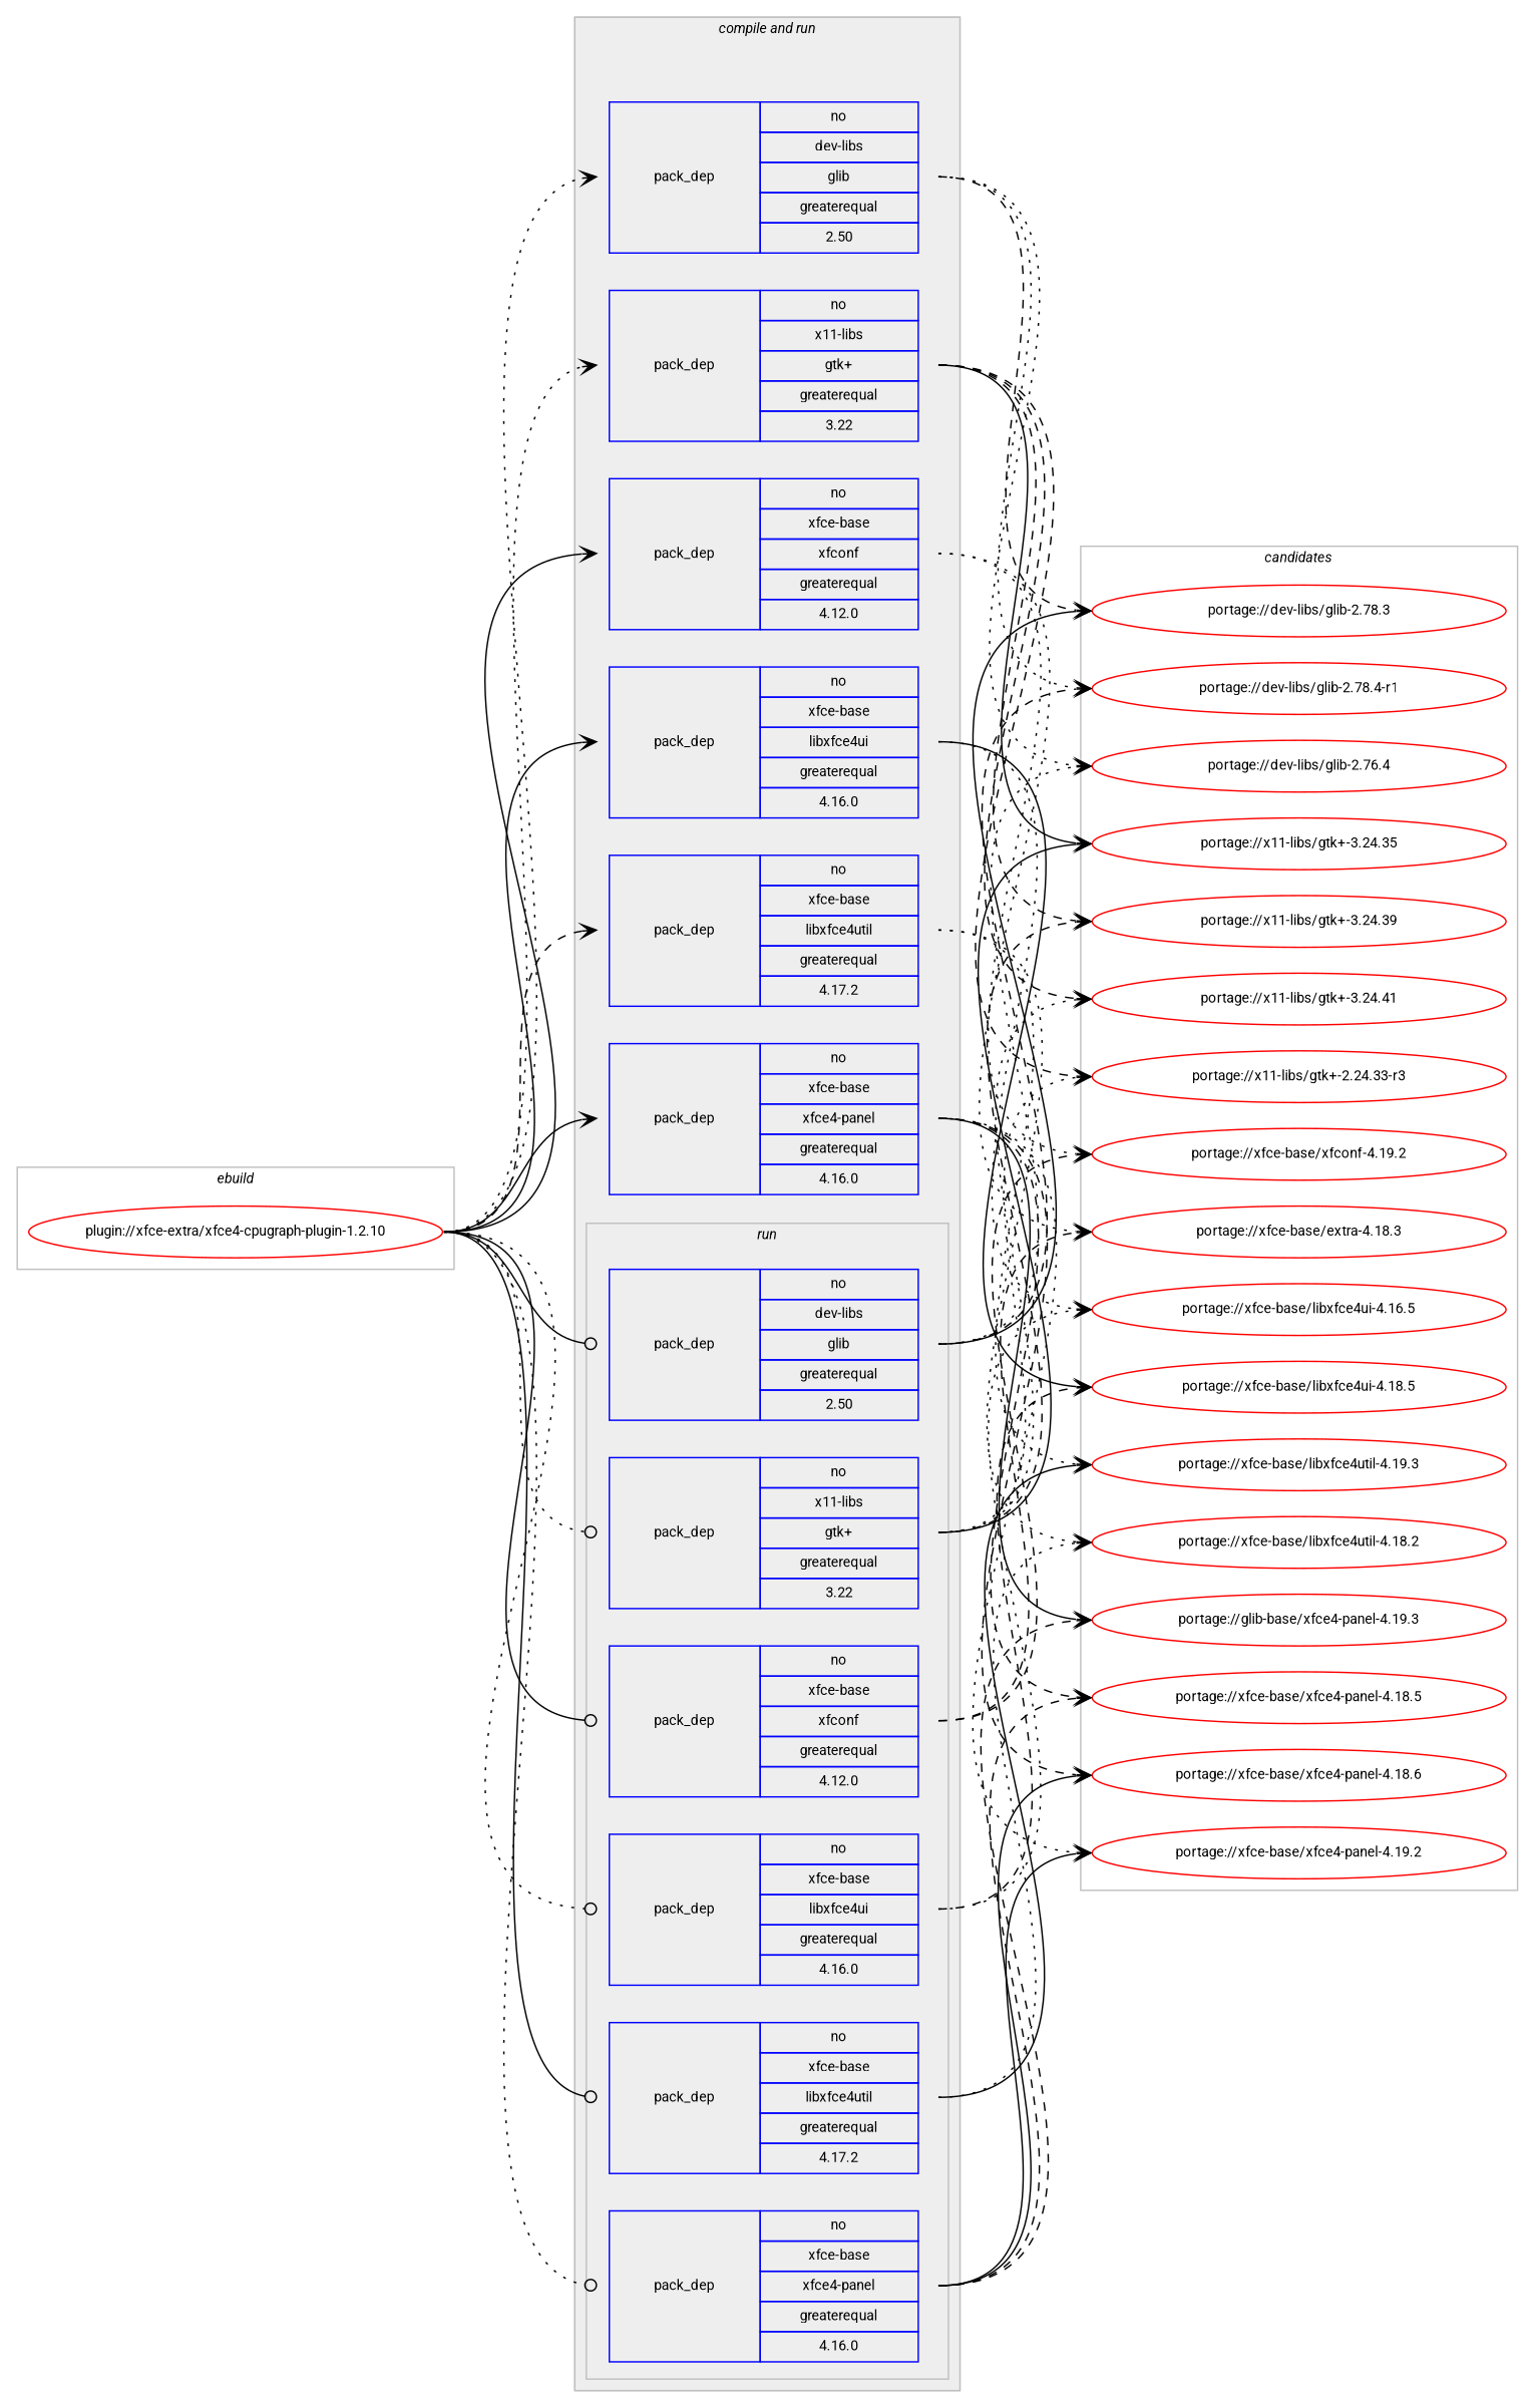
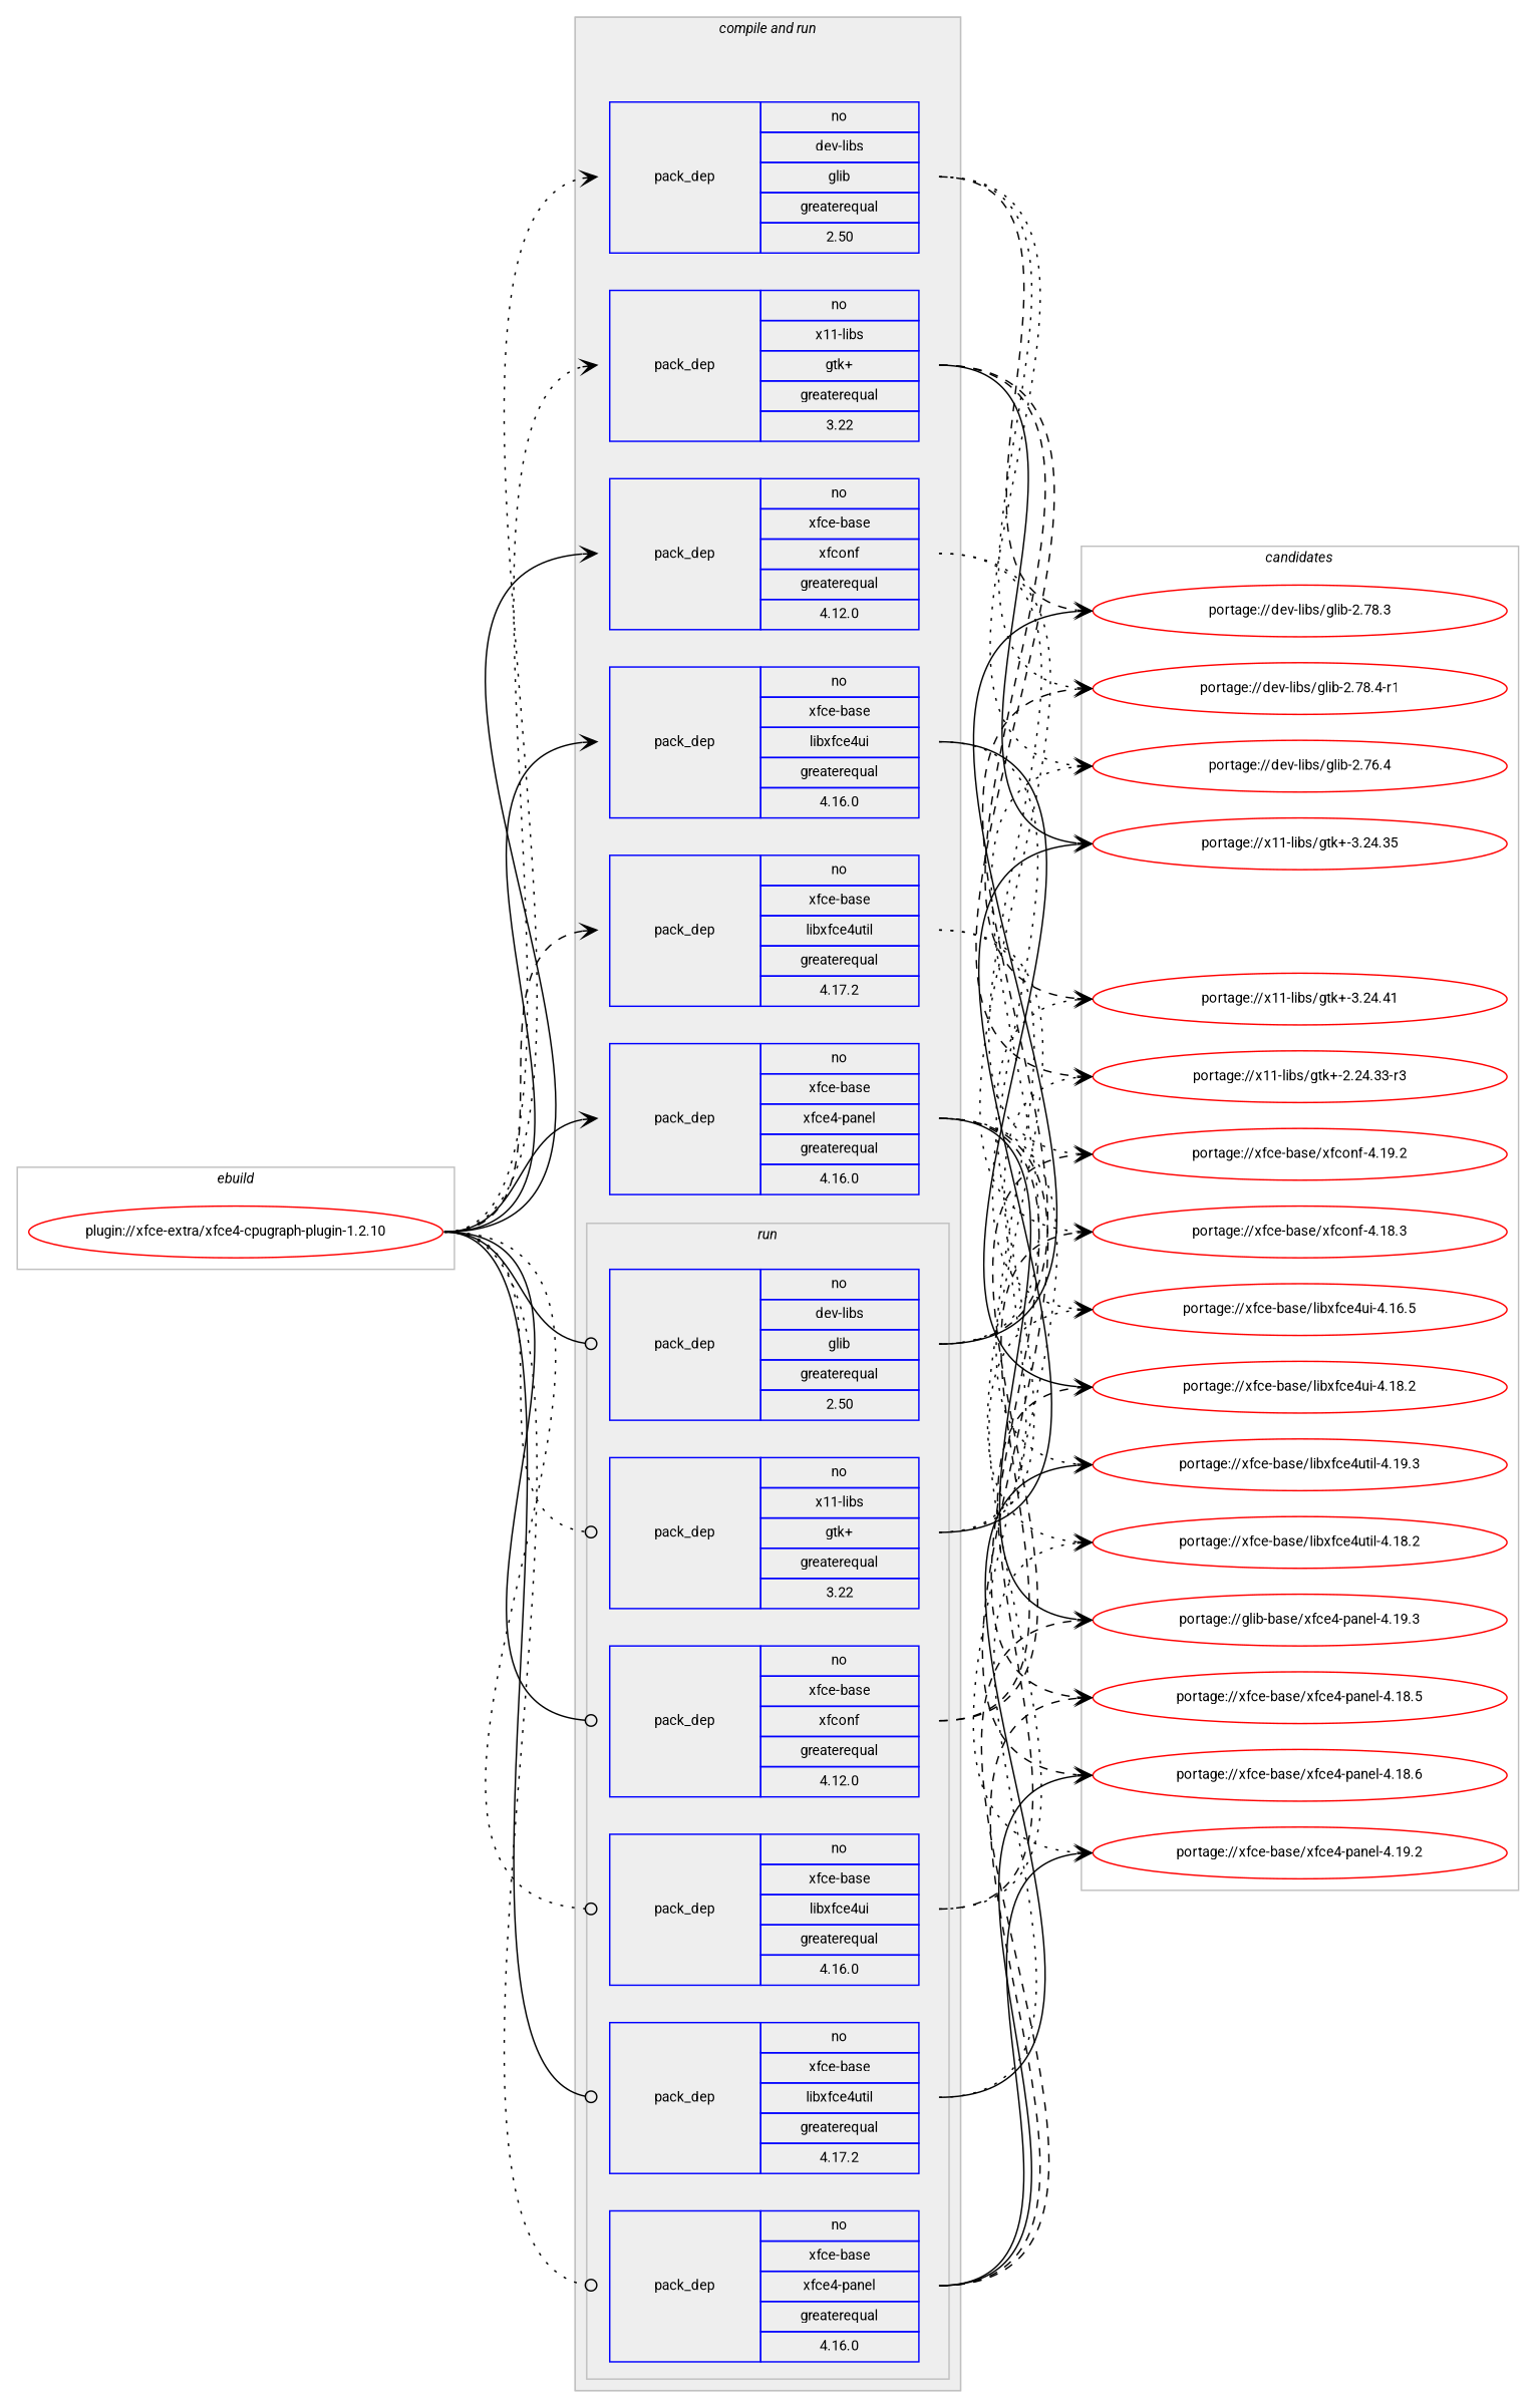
  digraph {
    compound=true
    concentrate=true
    fontname=Roboto
    fontsize=10
    newrank=true
    rankdir=LR
    ranksep=1.5
    node [color=red fontname=Roboto fontsize=10]
    edge [arrowhead=vee fontname=Roboto headport=w style=dotted tailport=e weight=100]
    n1 [label="plugin://xfce-extra/xfce4-cpugraph-plugin-1.2.10" width=4]
    n2 [color=blue label=<<TABLE BORDER="0" CELLBORDER="1" CELLSPACING="0" CELLPADDING="4" WIDTH="220"><TR><TD ROWSPAN="6" CELLPADDING="30">pack_dep</TD></TR><TR><TD WIDTH="110">no</TD></TR><TR><TD>dev-libs</TD></TR><TR><TD>glib</TD></TR><TR><TD>greaterequal</TD></TR><TR><TD>2.50</TD></TR></TABLE>> shape=none]
    n3 [color=blue label=<<TABLE BORDER="0" CELLBORDER="1" CELLSPACING="0" CELLPADDING="4" WIDTH="220"><TR><TD ROWSPAN="6" CELLPADDING="30">pack_dep</TD></TR><TR><TD WIDTH="110">no</TD></TR><TR><TD>x11-libs</TD></TR><TR><TD>gtk+</TD></TR><TR><TD>greaterequal</TD></TR><TR><TD>3.22</TD></TR></TABLE>> shape=none]
    n4 [color=blue label=<<TABLE BORDER="0" CELLBORDER="1" CELLSPACING="0" CELLPADDING="4" WIDTH="220"><TR><TD ROWSPAN="6" CELLPADDING="30">pack_dep</TD></TR><TR><TD WIDTH="110">no</TD></TR><TR><TD>xfce-base</TD></TR><TR><TD>libxfce4ui</TD></TR><TR><TD>greaterequal</TD></TR><TR><TD>4.16.0</TD></TR></TABLE>> shape=none]
    n5 [color=blue label=<<TABLE BORDER="0" CELLBORDER="1" CELLSPACING="0" CELLPADDING="4" WIDTH="220"><TR><TD ROWSPAN="6" CELLPADDING="30">pack_dep</TD></TR><TR><TD WIDTH="110">no</TD></TR><TR><TD>xfce-base</TD></TR><TR><TD>libxfce4util</TD></TR><TR><TD>greaterequal</TD></TR><TR><TD>4.17.2</TD></TR></TABLE>> shape=none]
    n6 [color=blue label=<<TABLE BORDER="0" CELLBORDER="1" CELLSPACING="0" CELLPADDING="4" WIDTH="220"><TR><TD ROWSPAN="6" CELLPADDING="30">pack_dep</TD></TR><TR><TD WIDTH="110">no</TD></TR><TR><TD>xfce-base</TD></TR><TR><TD>xfce4-panel</TD></TR><TR><TD>greaterequal</TD></TR><TR><TD>4.16.0</TD></TR></TABLE>> shape=none]
    n7 [color=blue label=<<TABLE BORDER="0" CELLBORDER="1" CELLSPACING="0" CELLPADDING="4" WIDTH="220"><TR><TD ROWSPAN="6" CELLPADDING="30">pack_dep</TD></TR><TR><TD WIDTH="110">no</TD></TR><TR><TD>xfce-base</TD></TR><TR><TD>xfconf</TD></TR><TR><TD>greaterequal</TD></TR><TR><TD>4.12.0</TD></TR></TABLE>> shape=none]
    n8 [color=blue label=<<TABLE BORDER="0" CELLBORDER="1" CELLSPACING="0" CELLPADDING="4" WIDTH="220"><TR><TD ROWSPAN="6" CELLPADDING="30">pack_dep</TD></TR><TR><TD WIDTH="110">no</TD></TR><TR><TD>xfce-base</TD></TR><TR><TD>xfconf</TD></TR><TR><TD>greaterequal</TD></TR><TR><TD>4.12.0</TD></TR></TABLE>> shape=none]
    n9 [color=blue label=<<TABLE BORDER="0" CELLBORDER="1" CELLSPACING="0" CELLPADDING="4" WIDTH="220"><TR><TD ROWSPAN="6" CELLPADDING="30">pack_dep</TD></TR><TR><TD WIDTH="110">no</TD></TR><TR><TD>dev-libs</TD></TR><TR><TD>glib</TD></TR><TR><TD>greaterequal</TD></TR><TR><TD>2.50</TD></TR></TABLE>> shape=none]
    n10 [color=blue label=<<TABLE BORDER="0" CELLBORDER="1" CELLSPACING="0" CELLPADDING="4" WIDTH="220"><TR><TD ROWSPAN="6" CELLPADDING="30">pack_dep</TD></TR><TR><TD WIDTH="110">no</TD></TR><TR><TD>x11-libs</TD></TR><TR><TD>gtk+</TD></TR><TR><TD>greaterequal</TD></TR><TR><TD>3.22</TD></TR></TABLE>> shape=none]
    n11 [color=blue label=<<TABLE BORDER="0" CELLBORDER="1" CELLSPACING="0" CELLPADDING="4" WIDTH="220"><TR><TD ROWSPAN="6" CELLPADDING="30">pack_dep</TD></TR><TR><TD WIDTH="110">no</TD></TR><TR><TD>xfce-base</TD></TR><TR><TD>libxfce4ui</TD></TR><TR><TD>greaterequal</TD></TR><TR><TD>4.16.0</TD></TR></TABLE>> shape=none]
    n12 [color=blue label=<<TABLE BORDER="0" CELLBORDER="1" CELLSPACING="0" CELLPADDING="4" WIDTH="220"><TR><TD ROWSPAN="6" CELLPADDING="30">pack_dep</TD></TR><TR><TD WIDTH="110">no</TD></TR><TR><TD>xfce-base</TD></TR><TR><TD>libxfce4util</TD></TR><TR><TD>greaterequal</TD></TR><TR><TD>4.17.2</TD></TR></TABLE>> shape=none]
    n13 [color=blue label=<<TABLE BORDER="0" CELLBORDER="1" CELLSPACING="0" CELLPADDING="4" WIDTH="220"><TR><TD ROWSPAN="6" CELLPADDING="30">pack_dep</TD></TR><TR><TD WIDTH="110">no</TD></TR><TR><TD>xfce-base</TD></TR><TR><TD>xfce4-panel</TD></TR><TR><TD>greaterequal</TD></TR><TR><TD>4.16.0</TD></TR></TABLE>> shape=none]
    n14 [label="portage://dev-libs/glib-2.76.4" width=4]
    n15 [label="portage://dev-libs/glib-2.78.3" width=4]
    n16 [label="portage://dev-libs/glib-2.78.4-r1" width=4]
    n17 [label="portage://x11-libs/gtk+-2.24.33-r3" width=4]
    n18 [label="portage://x11-libs/gtk+-3.24.35" width=4]
-   n19 [label="portage://x11-libs/gtk+-3.24.39" width=4]
    n20 [label="portage://x11-libs/gtk+-3.24.41" width=4]
-   n21 [label="portage://xfce-base/libxfce4ui-4.18.5" width=4]
+   n21 [label="portage://xfce-base/libxfce4ui-4.18.2" width=4]
    n22 [label="portage://xfce-base/libxfce4ui-4.16.5" width=4]
    n23 [label="portage://xfce-base/libxfce4util-4.18.2" width=4]
    n24 [label="portage://xfce-base/libxfce4util-4.19.3" width=4]
    n25 [label="portage://xfce-base/xfce4-panel-4.18.5" width=4]
    n26 [label="portage://xfce-base/xfce4-panel-4.18.6" width=4]
    n27 [label="portage://xfce-base/xfce4-panel-4.19.2" width=4]
    n28 [label="portage://glib-base/xfce4-panel-4.19.3" width=4]
-   n29 [label="portage://xfce-base/extra-4.18.3" width=4]
+   n29 [label="portage://xfce-base/xfconf-4.18.3" width=4]
    n30 [label="portage://xfce-base/xfconf-4.19.2" width=4]
    subgraph cluster_1 {
      color=gray
      label=<<i>ebuild</i>>
      rank=same
      n1
    }
    subgraph cluster_2 {
      color=gray
      label=<<i>dependencies</i>>
      subgraph cluster_3 {
        color=gray
        fillcolor="#eeeeee"
        label=<<i>compile</i>>
        style=filled
        subgraph sub_4 {
          color=gray
          fillcolor="#eeeeee"
          label=<<i>compile</i>>
          style=filled
          n2
        }
        subgraph sub_5 {
          color=gray
          fillcolor="#eeeeee"
          label=<<i>compile</i>>
          style=filled
          n3
        }
        subgraph sub_6 {
          color=gray
          fillcolor="#eeeeee"
          label=<<i>compile</i>>
          style=filled
          n4
        }
        subgraph sub_7 {
          color=gray
          fillcolor="#eeeeee"
          label=<<i>compile</i>>
          style=filled
          n5
        }
        subgraph sub_8 {
          color=gray
          fillcolor="#eeeeee"
          label=<<i>compile</i>>
          style=filled
          n6
        }
        subgraph sub_9 {
          color=gray
          fillcolor="#eeeeee"
          label=<<i>compile</i>>
          style=filled
          n7
        }
      }
      subgraph cluster_10 {
        color=gray
        fillcolor="#eeeeee"
        label=<<i>compile and run</i>>
        style=filled
      }
      subgraph cluster_11 {
        color=gray
        fillcolor="#eeeeee"
        label=<<i>run</i>>
        style=filled
        subgraph sub_12 {
          color=gray
          fillcolor="#eeeeee"
          label=<<i>run</i>>
          style=filled
          n8
        }
        subgraph sub_13 {
          color=gray
          fillcolor="#eeeeee"
          label=<<i>run</i>>
          style=filled
          n9
        }
        subgraph sub_14 {
          color=gray
          fillcolor="#eeeeee"
          label=<<i>run</i>>
          style=filled
          n10
        }
        subgraph sub_15 {
          color=gray
          fillcolor="#eeeeee"
          label=<<i>run</i>>
          style=filled
          n11
        }
        subgraph sub_16 {
          color=gray
          fillcolor="#eeeeee"
          label=<<i>run</i>>
          style=filled
          n12
        }
        subgraph sub_17 {
          color=gray
          fillcolor="#eeeeee"
          label=<<i>run</i>>
          style=filled
          n13
        }
      }
    }
    subgraph cluster_18 {
      color=gray
      label=<<i>candidates</i>>
      rank=same
      subgraph sub_19 {
        color=black
        label=<<i>candidates</i>>
        nodesep=1
        rank=same
        n14
        n15
        n16
      }
      subgraph sub_20 {
        color=black
        label=<<i>candidates</i>>
        nodesep=1
        rank=same
        n17
        n18
-       n19
        n20
      }
      subgraph sub_21 {
        color=black
        label=<<i>candidates</i>>
        nodesep=1
        rank=same
        n21
        n22
      }
      subgraph sub_22 {
        color=black
        label=<<i>candidates</i>>
        nodesep=1
        rank=same
        n23
        n24
      }
      subgraph sub_23 {
        color=black
        label=<<i>candidates</i>>
        nodesep=1
        rank=same
        n25
        n26
        n27
        n28
      }
      subgraph sub_24 {
        color=black
        label=<<i>candidates</i>>
        nodesep=1
        rank=same
        n29
        n30
      }
      subgraph sub_25 {
        color=black
        label=<<i>candidates</i>>
        nodesep=1
        rank=same
        n14
        n15
        n16
      }
      subgraph sub_26 {
        color=black
        label=<<i>candidates</i>>
        nodesep=1
        rank=same
        n17
        n18
-       n19
        n20
      }
      subgraph sub_27 {
        color=black
        label=<<i>candidates</i>>
        nodesep=1
        rank=same
        n21
        n22
      }
      subgraph sub_28 {
        color=black
        label=<<i>candidates</i>>
        nodesep=1
        rank=same
        n23
        n24
      }
      subgraph sub_29 {
        color=black
        label=<<i>candidates</i>>
        nodesep=1
        rank=same
        n25
        n26
        n27
        n28
      }
      subgraph sub_30 {
        color=black
        label=<<i>candidates</i>>
        nodesep=1
        rank=same
        n29
        n30
      }
    }
    n1 -> n2 [weight=20]
    n1 -> n3 [weight=20]
    n1 -> n4 [style=solid weight=20]
    n1 -> n5 [style=dashed weight=20]
    n1 -> n6 [style=solid weight=20]
    n1 -> n7 [style=solid weight=20]
    n1 -> n8 [arrowhead=odot style=solid weight=20]
    n1 -> n9 [arrowhead=odot style=solid weight=20]
    n1 -> n10 [arrowhead=odot weight=20]
    n1 -> n11 [arrowhead=odot weight=20]
    n1 -> n12 [arrowhead=odot style=solid weight=20]
    n1 -> n13 [arrowhead=odot weight=20]
    n2 -> n14
    n2 -> n15 [style=dashed]
    n2 -> n16
    n3 -> n17 [style=dashed]
    n3 -> n18 [style=solid]
-   n3 -> n19 [style=dashed]
    n3 -> n20 [style=dashed]
    n4 -> n21 [style=solid]
    n4 -> n22
    n5 -> n23
    n5 -> n24
    n6 -> n25 [style=dashed]
    n6 -> n26 [style=dashed]
    n6 -> n27
    n6 -> n28 [style=solid]
    n7 -> n29
    n7 -> n30
    n8 -> n29 [style=dashed]
    n8 -> n30 [style=dashed]
    n9 -> n14
    n9 -> n15 [style=solid]
    n9 -> n16 [style=dashed]
    n10 -> n17
    n10 -> n18 [style=solid]
-   n10 -> n19 [style=dashed]
    n10 -> n20
    n11 -> n21 [style=dashed]
    n11 -> n22
    n12 -> n23
    n12 -> n24 [style=solid]
    n13 -> n25 [style=dashed]
    n13 -> n26 [style=solid]
    n13 -> n27 [style=solid]
    n13 -> n28 [style=dashed]
  }
